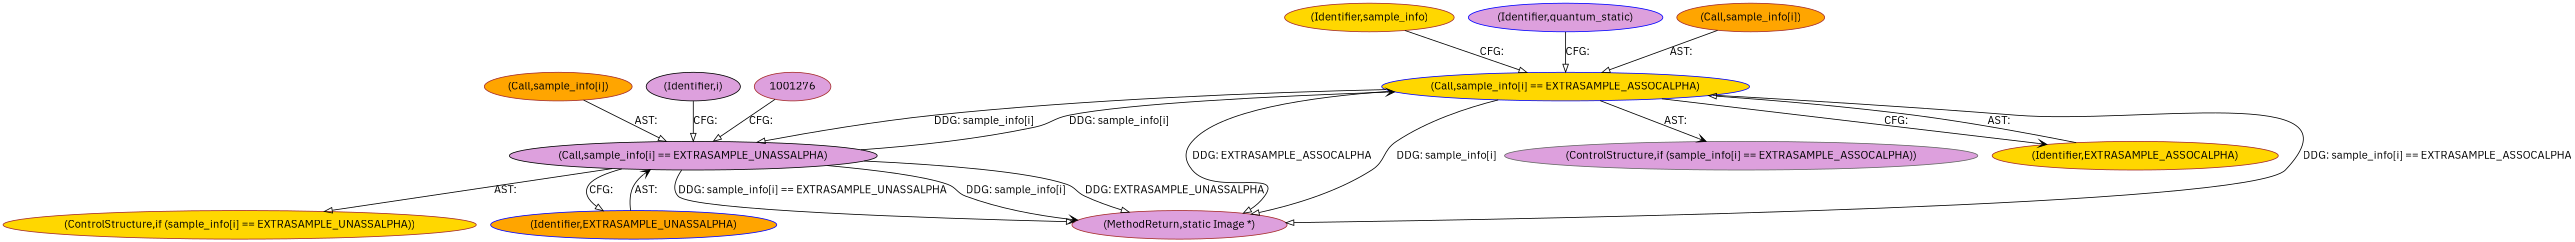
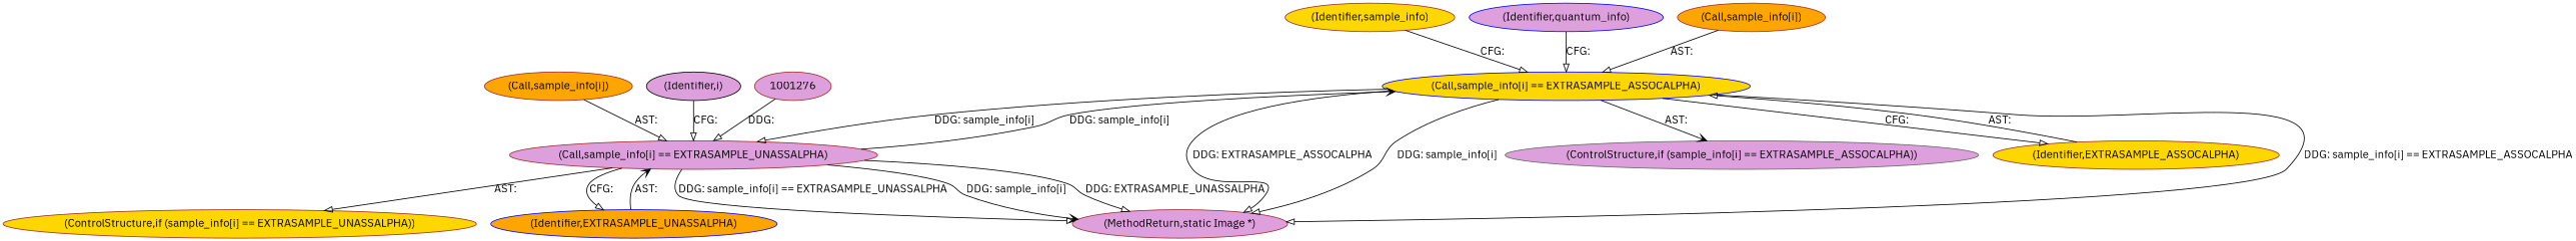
  digraph {
    fontname="IBM Plex Sans"
    node [color=brown fillcolor=plum fontname="IBM Plex Sans" style=filled]
    edge [arrowhead=onormal fontname="IBM Plex Sans"]
    n1 [color=blue fillcolor=gold label="(Call,sample_info[i] == EXTRASAMPLE_ASSOCALPHA)"]
-   n2 [color=black label="(Call,sample_info[i] == EXTRASAMPLE_UNASSALPHA)"]
+   n2 [label="(Call,sample_info[i] == EXTRASAMPLE_UNASSALPHA)"]
    n3 [label="(MethodReturn,static Image *)"]
    n4 [color=gray40 label="(ControlStructure,if (sample_info[i] == EXTRASAMPLE_ASSOCALPHA))"]
    n5 [fillcolor=gold label="(Identifier,EXTRASAMPLE_ASSOCALPHA)"]
    n6 [fillcolor=gold label="(ControlStructure,if (sample_info[i] == EXTRASAMPLE_UNASSALPHA))"]
    n7 [color=blue fillcolor=orange label="(Identifier,EXTRASAMPLE_UNASSALPHA)"]
    n8 [fillcolor=orange label="(Call,sample_info[i])"]
    n9 [fillcolor=gold label="(Identifier,sample_info)"]
-   n10 [color=blue label="(Identifier,quantum_static)"]
+   n10 [color=blue label="(Identifier,quantum_info)"]
    n11 [fillcolor=orange label="(Call,sample_info[i])"]
    n12 [color=black label="(Identifier,i)"]
    1001276
    n1 -> n2 [label="DDG: sample_info[i]"]
    n1 -> n3 [label="DDG: sample_info[i] == EXTRASAMPLE_ASSOCALPHA"]
    n1 -> n3 [label="DDG: EXTRASAMPLE_ASSOCALPHA"]
    n1 -> n3 [label="DDG: sample_info[i]"]
    n1 -> n4 [arrowhead=vee label="AST: "]
-   n1 -> n5 [arrowhead=vee label="CFG: "]
+   n1 -> n5 [label="CFG: "]
    n2 -> n1 [arrowhead=vee label="DDG: sample_info[i]"]
    n2 -> n3 [label="DDG: sample_info[i] == EXTRASAMPLE_UNASSALPHA"]
    n2 -> n3 [arrowhead=vee label="DDG: sample_info[i]"]
    n2 -> n3 [label="DDG: EXTRASAMPLE_UNASSALPHA"]
    n2 -> n6 [label="AST: "]
    n2 -> n7 [label="CFG: "]
    n5 -> n1 [label="AST: "]
    n7 -> n2 [arrowhead=vee label="AST: "]
    n8 -> n2 [label="AST: "]
    n9 -> n1 [label="CFG: "]
    n10 -> n1 [label="CFG: "]
    n11 -> n1 [label="AST: "]
    n12 -> n2 [label="CFG: "]
-   1001276 -> n2 [label="CFG: "]
+   1001276 -> n2 [label="DDG: "]
  }
